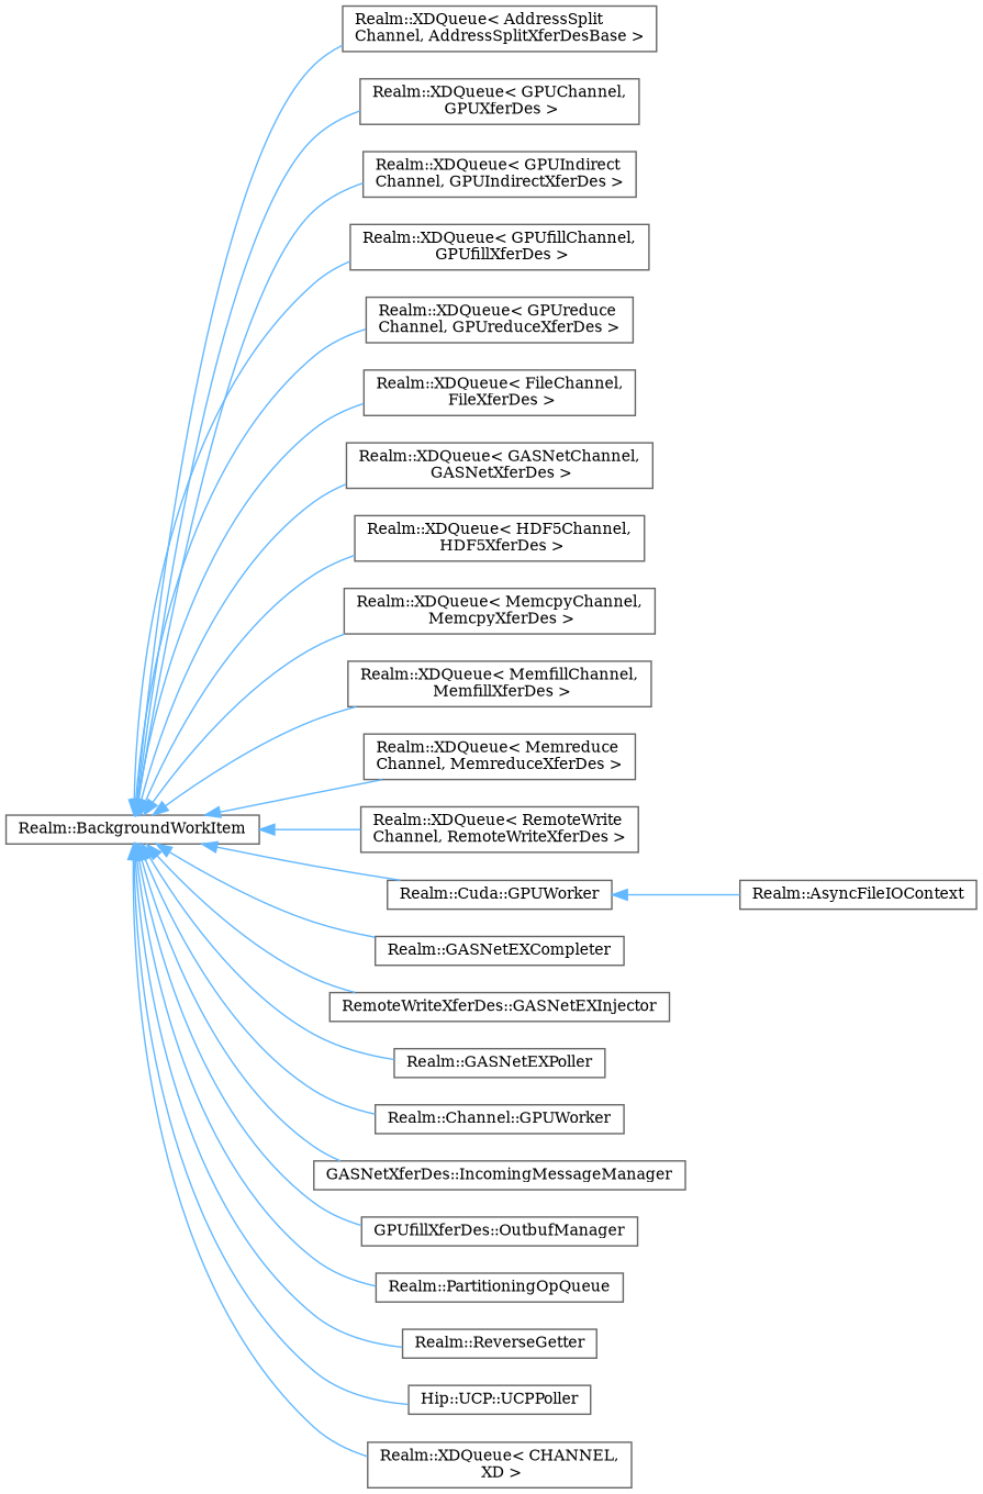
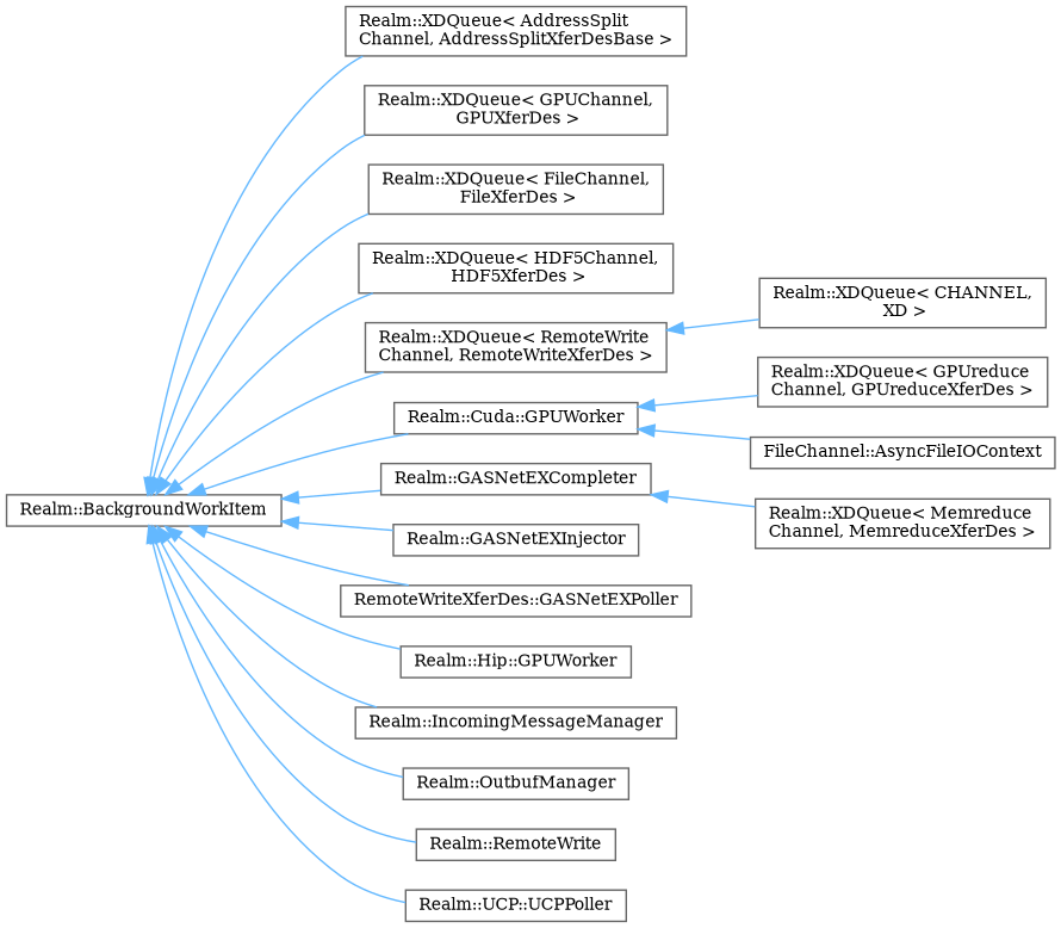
  digraph {
    fontname="DejaVu Serif"
    rankdir=LR
    node [color=grey40 fillcolor=white fontname="DejaVu Serif" fontsize=10 shape=box style=filled]
    edge [color=steelblue1 dir=back fontname="DejaVu Serif" fontsize=10 labelfontname=Helvetica labelfontsize=10 style=solid]
    n1 [height=0.2 label="Realm::BackgroundWorkItem" width=0.4]
    n2 [height=0.2 label="Realm::XDQueue\< AddressSplit\lChannel, AddressSplitXferDesBase \>" width=0.4]
    n3 [height=0.2 label="Realm::XDQueue\< GPUChannel,\l GPUXferDes \>" width=0.4]
-   n4 [height=0.2 label="Realm::XDQueue\< GPUIndirect\lChannel, GPUIndirectXferDes \>" width=0.4]
-   n5 [height=0.2 label="Realm::XDQueue\< GPUfillChannel,\l GPUfillXferDes \>" width=0.4]
    n6 [height=0.2 label="Realm::XDQueue\< GPUreduce\lChannel, GPUreduceXferDes \>" width=0.4]
    n7 [height=0.2 label="Realm::XDQueue\< FileChannel,\l FileXferDes \>" width=0.4]
-   n8 [height=0.2 label="Realm::XDQueue\< GASNetChannel,\l GASNetXferDes \>" width=0.4]
    n9 [height=0.2 label="Realm::XDQueue\< HDF5Channel,\l HDF5XferDes \>" width=0.4]
-   n10 [height=0.2 label="Realm::XDQueue\< MemcpyChannel,\l MemcpyXferDes \>" width=0.4]
-   n11 [height=0.2 label="Realm::XDQueue\< MemfillChannel,\l MemfillXferDes \>" width=0.4]
    n12 [height=0.2 label="Realm::XDQueue\< Memreduce\lChannel, MemreduceXferDes \>" width=0.4]
    n13 [height=0.2 label="Realm::XDQueue\< RemoteWrite\lChannel, RemoteWriteXferDes \>" width=0.4]
    n14 [height=0.2 label="Realm::Cuda::GPUWorker" width=0.4]
    n15 [height=0.2 label="Realm::GASNetEXCompleter" width=0.4]
-   n16 [height=0.2 label="RemoteWriteXferDes::GASNetEXInjector" width=0.4]
-   n17 [height=0.2 label="Realm::GASNetEXPoller" width=0.4]
-   n18 [height=0.2 label="Realm::Channel::GPUWorker" width=0.4]
-   n19 [height=0.2 label="GASNetXferDes::IncomingMessageManager" width=0.4]
-   n20 [height=0.2 label="GPUfillXferDes::OutbufManager" width=0.4]
-   n21 [height=0.2 label="Realm::PartitioningOpQueue" width=0.4]
-   n22 [height=0.2 label="Realm::ReverseGetter" width=0.4]
-   n23 [height=0.2 label="Hip::UCP::UCPPoller" width=0.4]
+   n16 [height=0.2 label="Realm::GASNetEXInjector" width=0.4]
+   n17 [height=0.2 label="RemoteWriteXferDes::GASNetEXPoller" width=0.4]
+   n18 [height=0.2 label="Realm::Hip::GPUWorker" width=0.4]
+   n19 [height=0.2 label="Realm::IncomingMessageManager" width=0.4]
+   n20 [height=0.2 label="Realm::OutbufManager" width=0.4]
+   n21 [height=0.2 label="Realm::RemoteWrite" width=0.4]
+   n23 [height=0.2 label="Realm::UCP::UCPPoller" width=0.4]
    n24 [height=0.2 label="Realm::XDQueue\< CHANNEL,\l XD \>" width=0.4]
-   n25 [height=0.2 label="Realm::AsyncFileIOContext" width=0.4]
+   n25 [height=0.2 label="FileChannel::AsyncFileIOContext" width=0.4]
    n1 -> n2
    n1 -> n3
-   n1 -> n4
-   n1 -> n5
-   n1 -> n6
+   n14 -> n6
    n1 -> n7
-   n1 -> n8
    n1 -> n9
-   n1 -> n10
-   n1 -> n11
-   n1 -> n12
+   n15 -> n12
    n1 -> n13
    n1 -> n14
    n1 -> n15
    n1 -> n16
    n1 -> n17
    n1 -> n18
    n1 -> n19
    n1 -> n20
    n1 -> n21
-   n1 -> n22
    n1 -> n23
-   n1 -> n24
+   n13 -> n24
    n14 -> n25
  }
